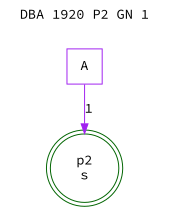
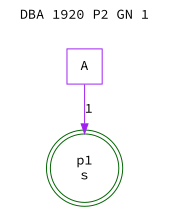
  digraph {
    label=" DBA 1920 P2 GN 1 "
    labelloc=tl
    rankdir=TB
    fontname="Source Code Pro"
    node [fontname="Source Code Pro"]
    n1 [label=A shape=square color=purple]
-   n2 [label="p2\ns" shape=doublecircle color=darkgreen]
+   n2 [label="p1\ns" shape=doublecircle color=darkgreen]
    n1 -> n2 [label=1 color=purple fontname="Source Code Pro"]
  }
